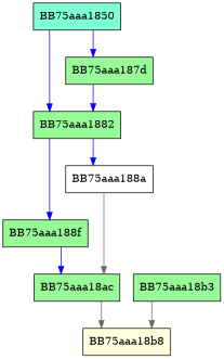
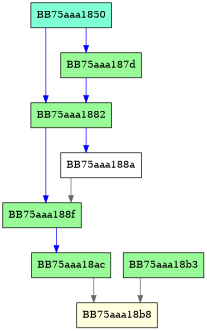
  digraph {
    splines=ortho
    node [fillcolor=palegreen shape=box style=filled]
    edge [color=blue]
    BB75aaa1850 [fillcolor=aquamarine]
    BB75aaa1882
    BB75aaa187d
    BB75aaa188f
    BB75aaa188a [fillcolor=white]
    BB75aaa18ac
    BB75aaa18b8 [fillcolor=lightyellow]
    BB75aaa18b3
    BB75aaa1850 -> BB75aaa1882
    BB75aaa1850 -> BB75aaa187d
    BB75aaa1882 -> BB75aaa188f
    BB75aaa1882 -> BB75aaa188a
    BB75aaa187d -> BB75aaa1882
    BB75aaa188f -> BB75aaa18ac
-   BB75aaa188a -> BB75aaa18ac [color=gray40]
+   BB75aaa188a -> BB75aaa188f [color=gray40]
    BB75aaa18ac -> BB75aaa18b8 [color=gray40]
    BB75aaa18b3 -> BB75aaa18b8 [color=gray40]
  }
